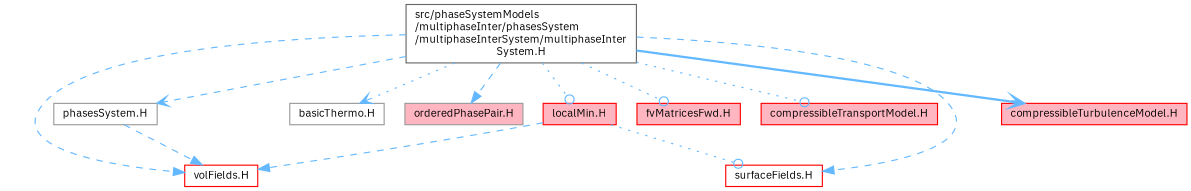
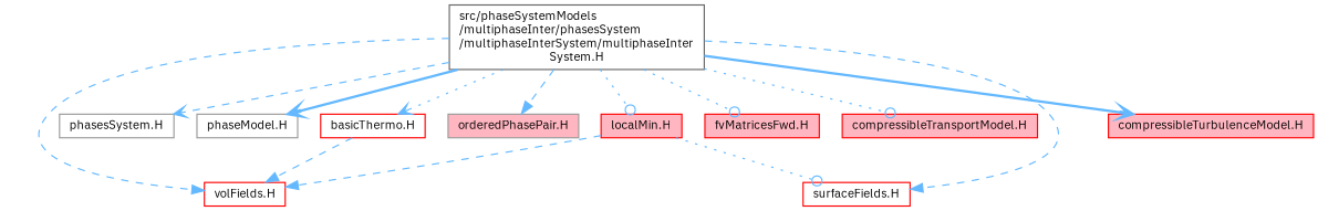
  digraph {
    fontname="IBM Plex Sans"
    node [color=red fillcolor=white fontname="IBM Plex Sans" fontsize=10 shape=box style=filled]
    edge [arrowhead=normal color=steelblue1 fontname="IBM Plex Sans" fontsize=10 labelfontname=Helvetica labelfontsize=10 style=dashed]
    n1 [color=gray40 fontcolor=black height=0.2 label="src/phaseSystemModels\l/multiphaseInter/phasesSystem\l/multiphaseInterSystem/multiphaseInter\lSystem.H" width=0.4]
-   n2 [color=grey60 height=0.2 label="basicThermo.H" width=0.4]
+   n2 [height=0.2 label="basicThermo.H" width=0.4]
    n3 [height=0.2 label="volFields.H" width=0.4]
+   n4 [color=grey60 height=0.2 label="phaseModel.H" width=0.4]
    n5 [color=grey60 height=0.2 label="phasesSystem.H" width=0.4]
    n6 [color=grey60 fillcolor=lightpink height=0.2 label="orderedPhasePair.H" width=0.4]
    n7 [height=0.2 label="surfaceFields.H" width=0.4]
    n8 [fillcolor=lightpink height=0.2 label="fvMatricesFwd.H" width=0.4]
    n9 [fillcolor=lightpink height=0.2 label="compressibleTransportModel.H" width=0.4]
    n10 [fillcolor=lightpink height=0.2 label="localMin.H" width=0.4]
    n11 [fillcolor=lightpink height=0.2 label="compressibleTurbulenceModel.H" width=0.4]
    n1 -> n2 [arrowhead=vee style=dotted]
    n1 -> n3
+   n1 -> n4 [arrowhead=vee style=bold]
    n1 -> n5 [arrowhead=vee]
    n1 -> n6
    n1 -> n7
    n1 -> n8 [arrowhead=odot style=dotted]
    n1 -> n9 [arrowhead=odot style=dotted]
    n1 -> n10 [arrowhead=odot style=dotted]
    n1 -> n11 [arrowhead=vee style=bold]
-   n5 -> n3
+   n2 -> n3
    n10 -> n3
    n10 -> n7 [arrowhead=odot style=dotted]
  }
